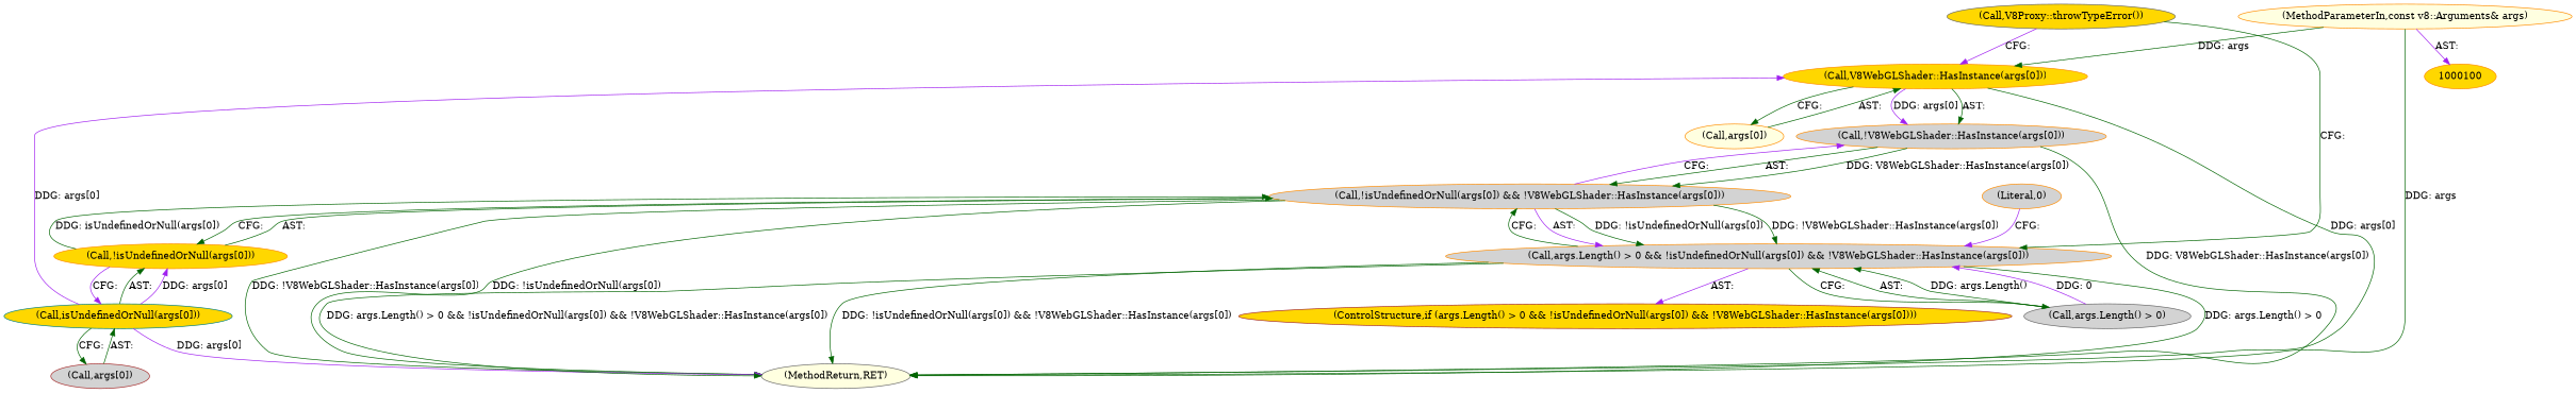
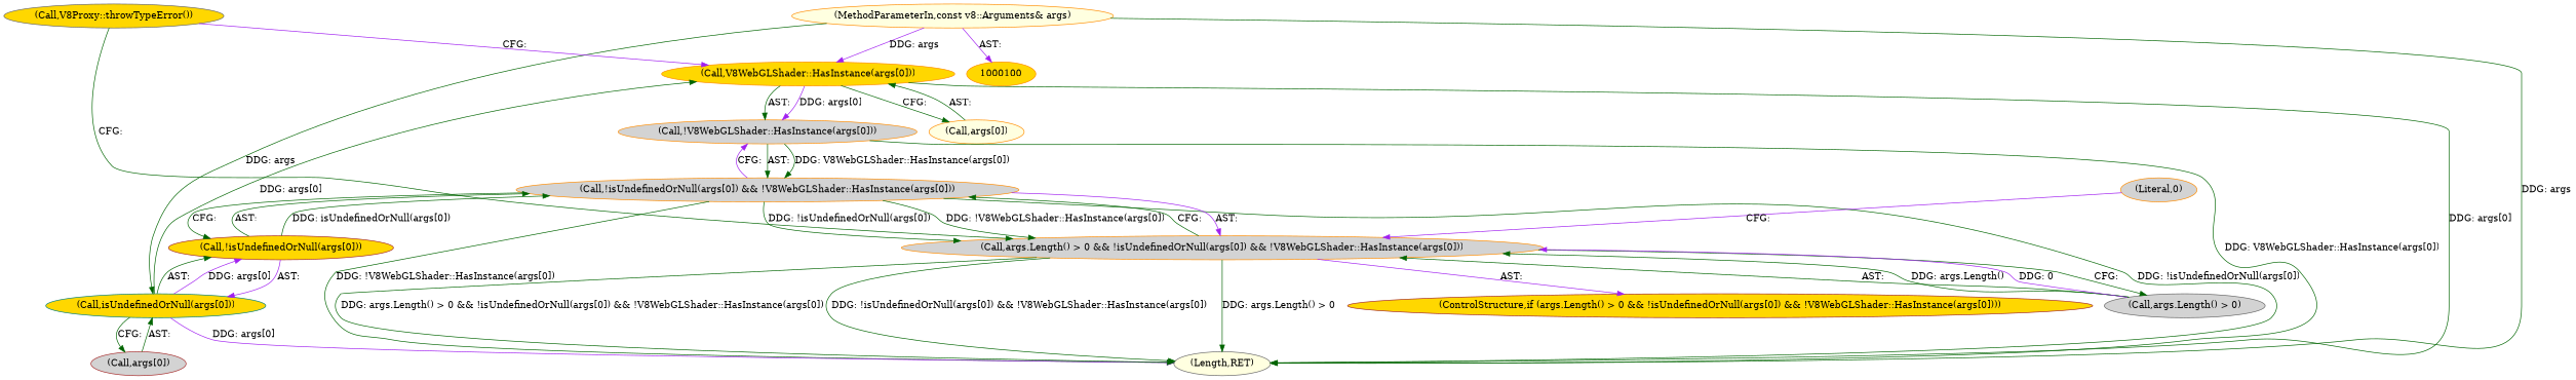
  digraph {
    node [color=darkorange fillcolor=gold style=filled]
    edge [color=darkgreen]
    n1 [label="(Call,V8WebGLShader::HasInstance(args[0]))"]
    n2 [fillcolor=lightgrey label="(Call,!V8WebGLShader::HasInstance(args[0]))"]
-   n3 [color=gray40 fillcolor=lightyellow label="(MethodReturn,RET)"]
+   n3 [color=gray40 fillcolor=lightyellow label="(Length,RET)"]
    n4 [fillcolor=lightyellow label="(Call,args[0])"]
    n5 [fillcolor=lightgrey label="(Call,!isUndefinedOrNull(args[0]) && !V8WebGLShader::HasInstance(args[0]))"]
    n6 [color=teal label="(Call,isUndefinedOrNull(args[0]))"]
    n7 [color=brown fillcolor=lightgrey label="(Call,args[0])"]
-   n8 [label="(Call,!isUndefinedOrNull(args[0]))"]
+   n8 [color=brown label="(Call,!isUndefinedOrNull(args[0]))"]
    n9 [fillcolor=lightyellow label="(MethodParameterIn,const v8::Arguments& args)"]
    1000100
    n11 [fillcolor=lightgrey label="(Call,args.Length() > 0 && !isUndefinedOrNull(args[0]) && !V8WebGLShader::HasInstance(args[0]))"]
    n12 [color=brown label="(ControlStructure,if (args.Length() > 0 && !isUndefinedOrNull(args[0]) && !V8WebGLShader::HasInstance(args[0])))"]
    n13 [color=gray40 fillcolor=lightgrey label="(Call,args.Length() > 0)"]
    n14 [color=gray40 label="(Call,V8Proxy::throwTypeError())"]
    n15 [fillcolor=lightgrey label="(Literal,0)"]
    n1 -> n2 [label="AST: "]
    n1 -> n2 [color=purple label="DDG: args[0]"]
    n1 -> n3 [label="DDG: args[0]"]
    n1 -> n4 [label="CFG: "]
    n2 -> n3 [label="DDG: V8WebGLShader::HasInstance(args[0])"]
    n2 -> n5 [label="AST: "]
    n2 -> n5 [label="DDG: V8WebGLShader::HasInstance(args[0])"]
    n4 -> n1 [label="AST: "]
    n5 -> n2 [color=purple label="CFG: "]
    n5 -> n3 [label="DDG: !V8WebGLShader::HasInstance(args[0])"]
    n5 -> n3 [label="DDG: !isUndefinedOrNull(args[0])"]
    n5 -> n8 [label="CFG: "]
    n5 -> n11 [color=purple label="AST: "]
    n5 -> n11 [label="DDG: !isUndefinedOrNull(args[0])"]
    n5 -> n11 [label="DDG: !V8WebGLShader::HasInstance(args[0])"]
-   n6 -> n1 [color=purple label="DDG: args[0]"]
+   n6 -> n1 [label="DDG: args[0]"]
    n6 -> n3 [color=purple label="DDG: args[0]"]
    n6 -> n7 [label="CFG: "]
    n6 -> n8 [label="AST: "]
    n6 -> n8 [color=purple label="DDG: args[0]"]
    n7 -> n6 [label="AST: "]
    n8 -> n5 [label="AST: "]
    n8 -> n5 [label="DDG: isUndefinedOrNull(args[0])"]
-   n8 -> n6 [color=purple label="CFG: "]
-   n9 -> n1 [label="DDG: args"]
+   n8 -> n6 [color=purple label="AST: "]
+   n9 -> n1 [color=purple label="DDG: args"]
    n9 -> n3 [label="DDG: args"]
+   n9 -> n6 [label="DDG: args"]
    n9 -> 1000100 [color=purple label="AST: "]
    n11 -> n3 [label="DDG: !isUndefinedOrNull(args[0]) && !V8WebGLShader::HasInstance(args[0])"]
    n11 -> n3 [label="DDG: args.Length() > 0"]
    n11 -> n3 [label="DDG: args.Length() > 0 && !isUndefinedOrNull(args[0]) && !V8WebGLShader::HasInstance(args[0])"]
    n11 -> n5 [label="CFG: "]
    n11 -> n12 [color=purple label="AST: "]
    n11 -> n13 [label="CFG: "]
    n13 -> n11 [label="AST: "]
    n13 -> n11 [label="DDG: args.Length()"]
    n13 -> n11 [color=purple label="DDG: 0"]
    n14 -> n1 [color=purple label="CFG: "]
    n14 -> n11 [label="CFG: "]
    n15 -> n11 [color=purple label="CFG: "]
  }
